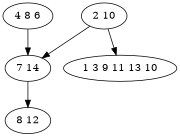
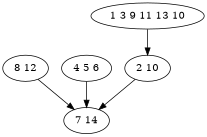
  digraph {
    n1 [label="2 10"]
    n2 [label="7 14"]
    n3 [label="1 3 9 11 13 10"]
    n4 [label="8 12"]
-   n5 [label="4 8 6"]
+   n5 [label="4 5 6"]
    n1 -> n2
-   n1 -> n3
-   n2 -> n4
+   n3 -> n1
+   n4 -> n2
    n5 -> n2
  }
